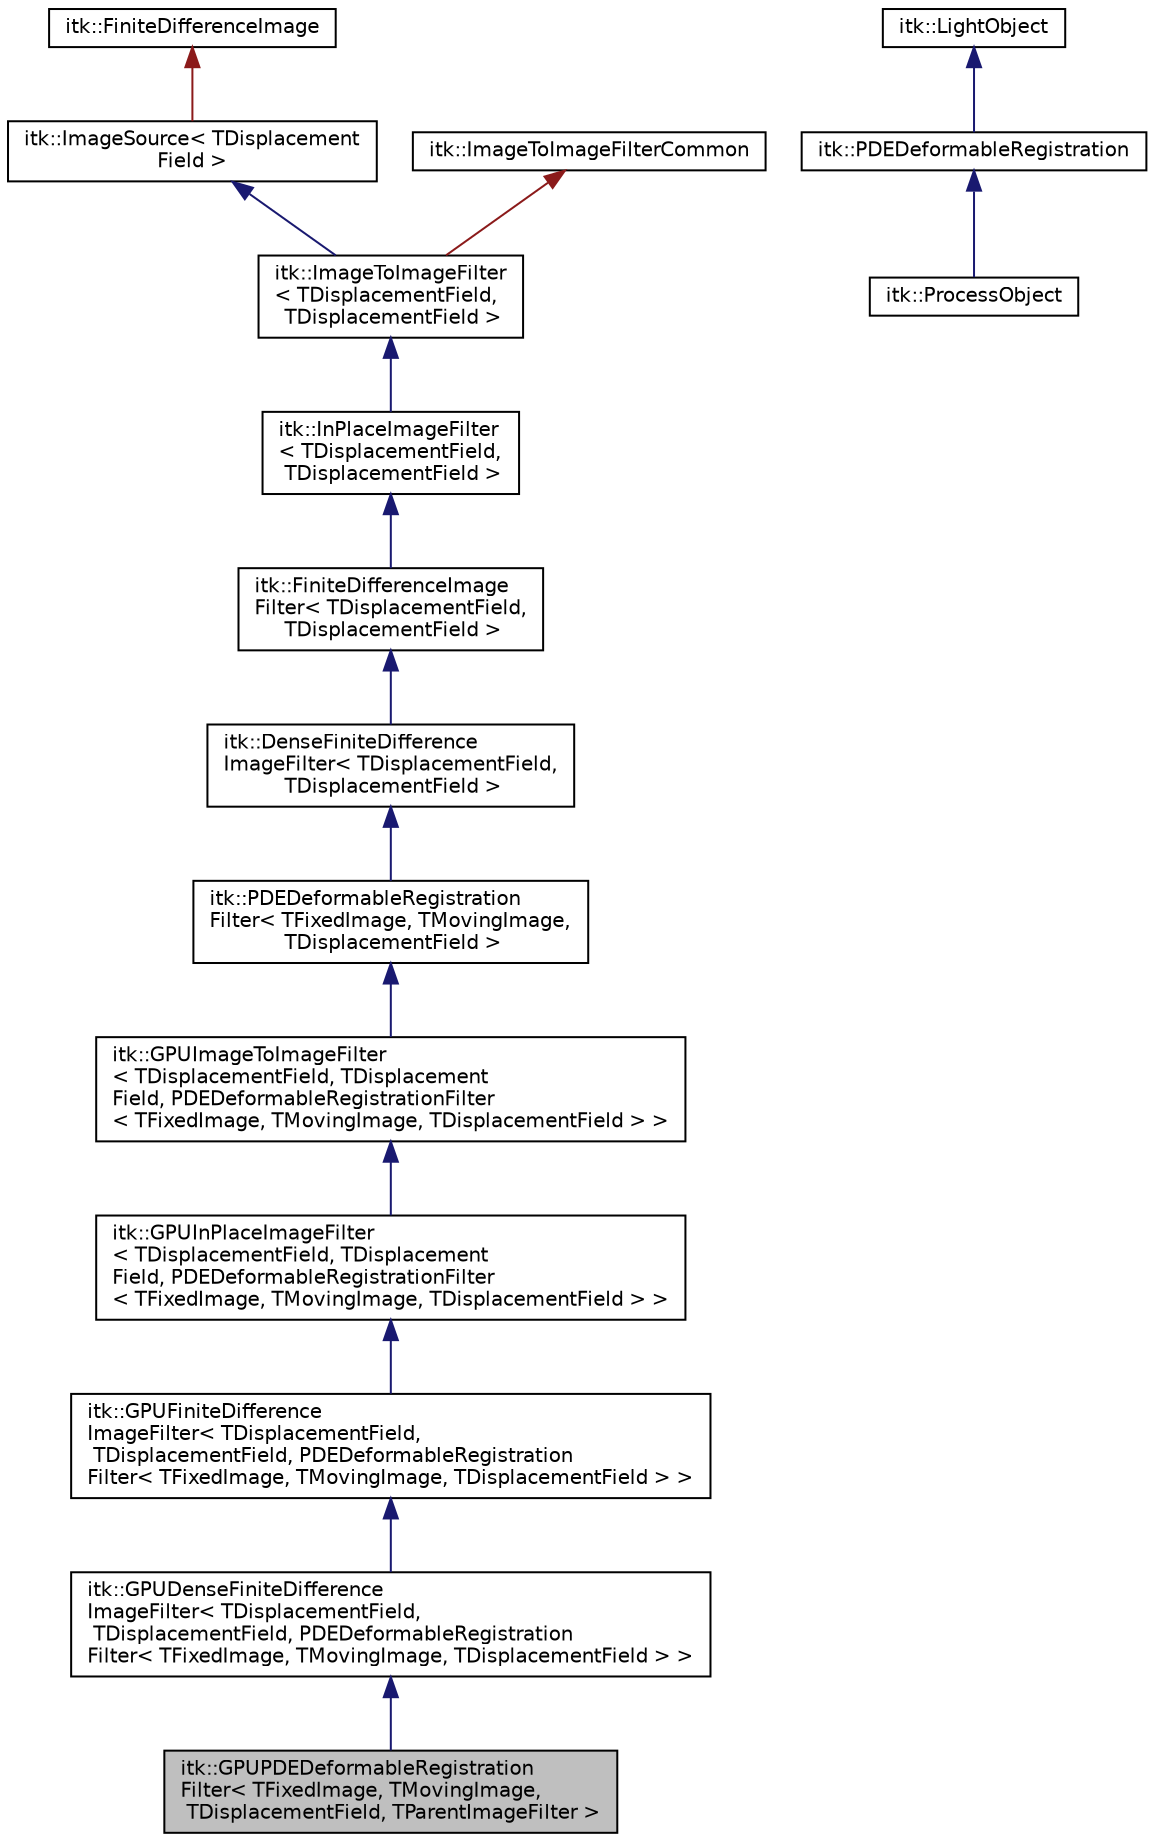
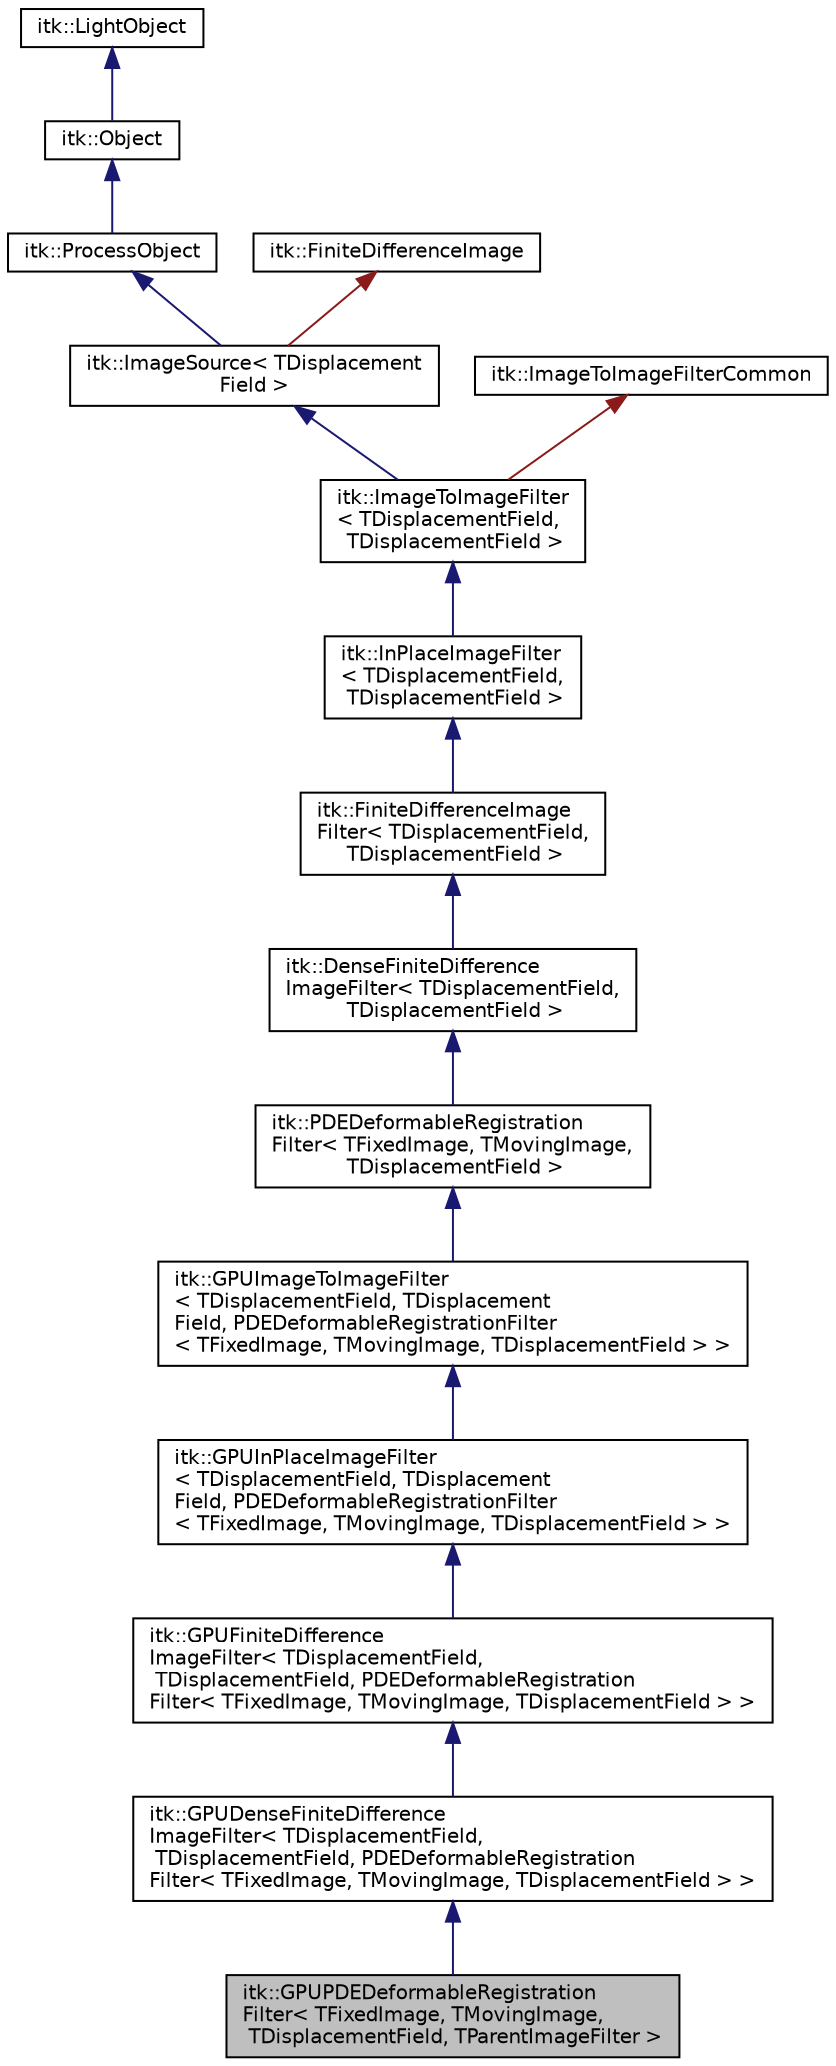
  digraph {
    node [color=black fillcolor=white fontname=Helvetica fontsize=10 shape=record style=filled]
    edge [color=midnightblue dir=back fontname=Helvetica fontsize=10 labelfontname=Helvetica labelfontsize=10 style=solid]
    n1 [fillcolor=grey75 fontcolor=black height=0.2 label="itk::GPUPDEDeformableRegistration\lFilter\< TFixedImage, TMovingImage,\l TDisplacementField, TParentImageFilter \>" width=0.4]
    n2 [height=0.2 label="itk::GPUDenseFiniteDifference\lImageFilter\< TDisplacementField,\l TDisplacementField, PDEDeformableRegistration\lFilter\< TFixedImage, TMovingImage, TDisplacementField \> \>" width=0.4]
    n3 [height=0.2 label="itk::GPUFiniteDifference\lImageFilter\< TDisplacementField,\l TDisplacementField, PDEDeformableRegistration\lFilter\< TFixedImage, TMovingImage, TDisplacementField \> \>" width=0.4]
    n4 [height=0.2 label="itk::GPUInPlaceImageFilter\l\< TDisplacementField, TDisplacement\lField, PDEDeformableRegistrationFilter\l\< TFixedImage, TMovingImage, TDisplacementField \> \>" width=0.4]
    n5 [height=0.2 label="itk::GPUImageToImageFilter\l\< TDisplacementField, TDisplacement\lField, PDEDeformableRegistrationFilter\l\< TFixedImage, TMovingImage, TDisplacementField \> \>" width=0.4]
    n6 [height=0.2 label="itk::PDEDeformableRegistration\lFilter\< TFixedImage, TMovingImage,\l TDisplacementField \>" width=0.4]
    n7 [height=0.2 label="itk::DenseFiniteDifference\lImageFilter\< TDisplacementField,\l TDisplacementField \>" width=0.4]
    n8 [height=0.2 label="itk::FiniteDifferenceImage\lFilter\< TDisplacementField,\l TDisplacementField \>" width=0.4]
    n9 [height=0.2 label="itk::InPlaceImageFilter\l\< TDisplacementField,\l TDisplacementField \>" width=0.4]
    n10 [height=0.2 label="itk::ImageToImageFilter\l\< TDisplacementField,\l TDisplacementField \>" width=0.4]
    n11 [height=0.2 label="itk::ImageSource\< TDisplacement\lField \>" width=0.4]
    n12 [height=0.2 label="itk::ProcessObject" width=0.4]
-   n13 [height=0.2 label="itk::PDEDeformableRegistration" width=0.4]
+   n13 [height=0.2 label="itk::Object" width=0.4]
    n14 [height=0.2 label="itk::LightObject" width=0.4]
    n15 [height=0.2 label="itk::FiniteDifferenceImage" width=0.4]
    n16 [height=0.2 label="itk::ImageToImageFilterCommon" width=0.4]
    n2 -> n1
    n3 -> n2
    n4 -> n3
    n5 -> n4
    n6 -> n5
    n7 -> n6
    n8 -> n7
    n9 -> n8
    n10 -> n9
    n11 -> n10
+   n12 -> n11
    n13 -> n12
    n14 -> n13
    n15 -> n11 [color=firebrick4]
    n16 -> n10 [color=firebrick4]
  }
